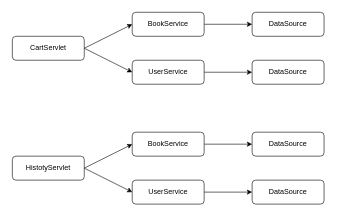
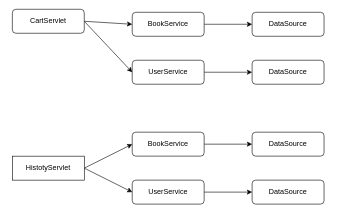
  <mxCell id="0" />
  <mxCell id="1" parent="0" />
  <mxCell id="2" style="edgeStyle=none;rounded=0;orthogonalLoop=1;jettySize=auto;html=1;exitX=1;exitY=0.5;exitDx=0;exitDy=0;entryX=0;entryY=0.5;entryDx=0;entryDy=0;" edge="1" parent="1" source="3" target="7"><mxGeometry relative="1" as="geometry" /></mxCell>
  <mxCell id="3" value="BookService" style="rounded=1;whiteSpace=wrap;html=1;" vertex="1" parent="1"><mxGeometry x="220" y="220" width="120" height="40" as="geometry" /></mxCell>
  <mxCell id="4" style="edgeStyle=none;rounded=0;orthogonalLoop=1;jettySize=auto;html=1;exitX=1;exitY=0.5;exitDx=0;exitDy=0;entryX=0;entryY=0.5;entryDx=0;entryDy=0;" edge="1" parent="1" source="5" target="6"><mxGeometry relative="1" as="geometry" /></mxCell>
  <mxCell id="5" value="UserService" style="rounded=1;whiteSpace=wrap;html=1;" vertex="1" parent="1"><mxGeometry x="220" y="100" width="120" height="40" as="geometry" /></mxCell>
  <mxCell id="6" value="DataSource" style="rounded=1;whiteSpace=wrap;html=1;" vertex="1" parent="1"><mxGeometry x="420" y="100" width="120" height="40" as="geometry" /></mxCell>
  <mxCell id="7" value="DataSource" style="rounded=1;whiteSpace=wrap;html=1;" vertex="1" parent="1"><mxGeometry x="420" y="220" width="120" height="40" as="geometry" /></mxCell>
  <mxCell id="8" style="rounded=0;orthogonalLoop=1;jettySize=auto;html=1;entryX=0;entryY=0.5;entryDx=0;entryDy=0;exitX=1;exitY=0.5;exitDx=0;exitDy=0;" edge="1" parent="1" source="10" target="15"><mxGeometry relative="1" as="geometry" /></mxCell>
  <mxCell id="9" style="edgeStyle=none;rounded=0;orthogonalLoop=1;jettySize=auto;html=1;exitX=1;exitY=0.5;exitDx=0;exitDy=0;entryX=0;entryY=0.5;entryDx=0;entryDy=0;" edge="1" parent="1" source="10" target="5"><mxGeometry relative="1" as="geometry" /></mxCell>
- <mxCell id="10" value="CartServlet" style="rounded=1;whiteSpace=wrap;html=1;" vertex="1" parent="1"><mxGeometry x="20" y="60" width="120" height="40" as="geometry" /></mxCell>
+ <mxCell id="10" value="CartServlet" style="rounded=1;whiteSpace=wrap;html=1;" vertex="1" parent="1"><mxGeometry x="20" y="15" width="120" height="40" as="geometry" /></mxCell>
  <mxCell id="11" style="edgeStyle=none;rounded=0;orthogonalLoop=1;jettySize=auto;html=1;exitX=1;exitY=0.5;exitDx=0;exitDy=0;entryX=0;entryY=0.5;entryDx=0;entryDy=0;" edge="1" parent="1" source="13" target="3"><mxGeometry relative="1" as="geometry" /></mxCell>
  <mxCell id="12" style="edgeStyle=none;rounded=0;orthogonalLoop=1;jettySize=auto;html=1;exitX=1;exitY=0.5;exitDx=0;exitDy=0;entryX=0;entryY=0.5;entryDx=0;entryDy=0;" edge="1" parent="1" source="13" target="17"><mxGeometry relative="1" as="geometry" /></mxCell>
- <mxCell id="13" value="HistotyServlet" style="rounded=1;whiteSpace=wrap;html=1;" vertex="1" parent="1"><mxGeometry x="20" y="260" width="120" height="40" as="geometry" /></mxCell>
+ <mxCell id="13" value="HistotyServlet" style="whiteSpace=wrap;html=1;rounded=0;" vertex="1" parent="1"><mxGeometry x="20" y="260" width="120" height="40" as="geometry" /></mxCell>
  <mxCell id="14" style="edgeStyle=none;rounded=0;orthogonalLoop=1;jettySize=auto;html=1;exitX=1;exitY=0.5;exitDx=0;exitDy=0;entryX=0;entryY=0.5;entryDx=0;entryDy=0;" edge="1" parent="1" source="15" target="19"><mxGeometry relative="1" as="geometry" /></mxCell>
  <mxCell id="15" value="BookService" style="rounded=1;whiteSpace=wrap;html=1;" vertex="1" parent="1"><mxGeometry x="220" y="20" width="120" height="40" as="geometry" /></mxCell>
  <mxCell id="16" style="edgeStyle=none;rounded=0;orthogonalLoop=1;jettySize=auto;html=1;exitX=1;exitY=0.5;exitDx=0;exitDy=0;entryX=0;entryY=0.5;entryDx=0;entryDy=0;" edge="1" parent="1" source="17" target="18"><mxGeometry relative="1" as="geometry" /></mxCell>
  <mxCell id="17" value="UserService" style="rounded=1;whiteSpace=wrap;html=1;" vertex="1" parent="1"><mxGeometry x="220" y="300" width="120" height="40" as="geometry" /></mxCell>
  <mxCell id="18" value="DataSource" style="rounded=1;whiteSpace=wrap;html=1;" vertex="1" parent="1"><mxGeometry x="420" y="300" width="120" height="40" as="geometry" /></mxCell>
  <mxCell id="19" value="DataSource" style="rounded=1;whiteSpace=wrap;html=1;" vertex="1" parent="1"><mxGeometry x="420" y="20" width="120" height="40" as="geometry" /></mxCell>
